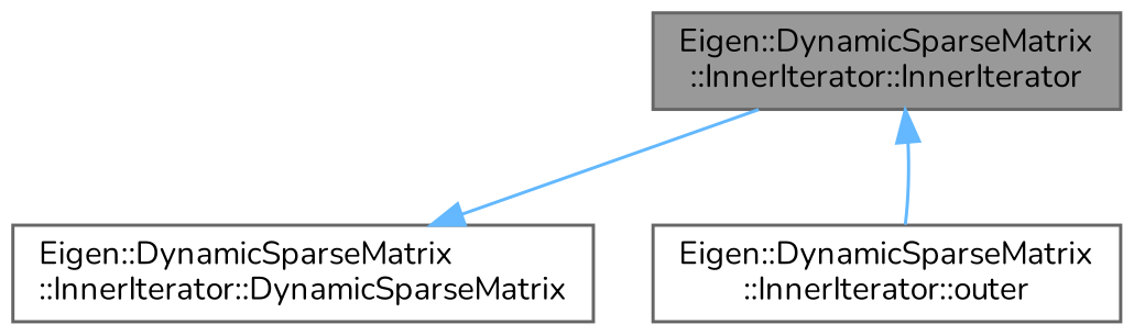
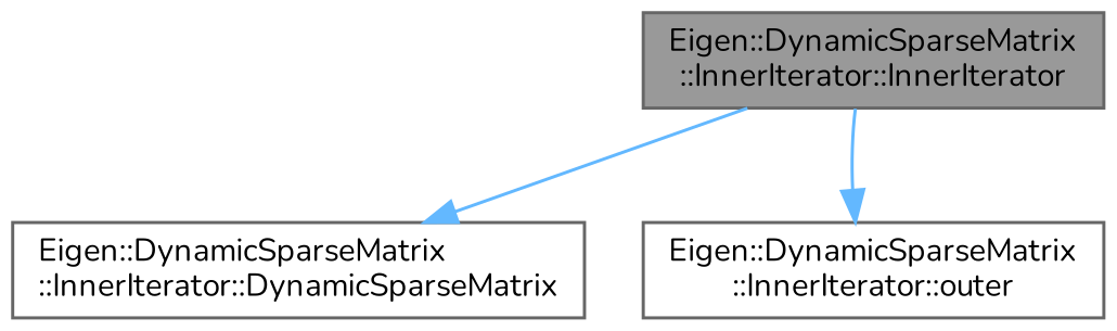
  digraph {
    rankdir=TB
    fontname=Nunito
    node [color=grey40 fillcolor=white fontname=Nunito fontsize=10 shape=box style=filled]
    edge [color=steelblue1 fontname=Nunito fontsize=10 labelfontname=Helvetica labelfontsize=10 style=solid]
    n1 [color=gray40 fillcolor=grey60 fontcolor=black height=0.2 label="Eigen::DynamicSparseMatrix\l::InnerIterator::InnerIterator" width=0.4]
    n2 [height=0.2 label="Eigen::DynamicSparseMatrix\l::InnerIterator::DynamicSparseMatrix" width=0.4]
    n3 [height=0.2 label="Eigen::DynamicSparseMatrix\l::InnerIterator::outer" width=0.4]
    n1 -> n2
-   n3 -> n1
+   n1 -> n3
  }
